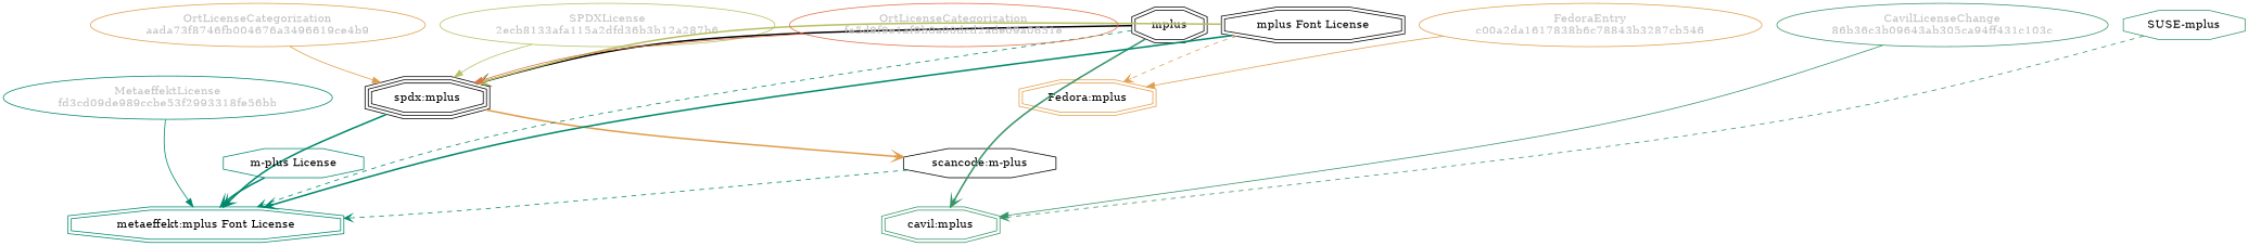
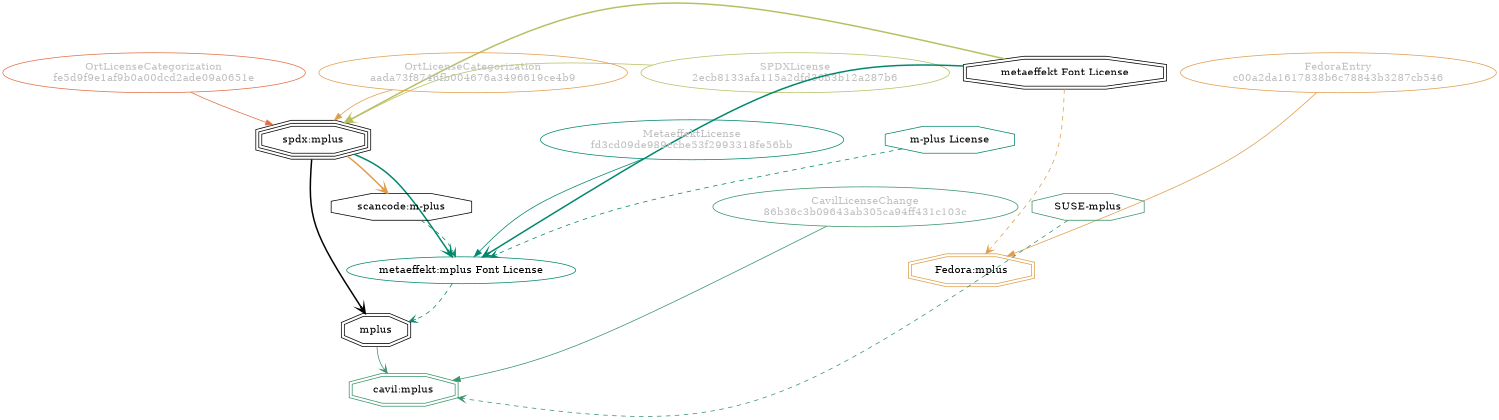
  strict digraph {
    splines=curved
    node [shape=ellipse]
    edge [color="#00876c" weight=0.5 arrowhead=vee]
    n1 [color="#b8bf62" fillcolor="beige;1" fontcolor=gray label="SPDXLicense\n2ecb8133afa115a2dfd36b3b12a287b6"]
    n2 [label="spdx:mplus" shape=tripleoctagon]
-   n3 [color="#00876c" label="metaeffekt:mplus Font License" shape=doubleoctagon]
+   n3 [color="#00876c" label="metaeffekt:mplus Font License"]
    n4 [label="scancode:m-plus" shape=octagon]
    n5 [color="#e09d4b" label="Fedora:mplus" shape=doubleoctagon]
    n6 [label=mplus shape=doubleoctagon]
    n7 [color="#379469" label="cavil:mplus" shape=doubleoctagon]
-   n8 [label="mplus Font License" shape=doubleoctagon]
+   n8 [label="metaeffekt Font License" shape=doubleoctagon]
    n9 [color="#e09d4b" fillcolor="beige;1" fontcolor=gray label="FedoraEntry\nc00a2da1617838b6c78843b3287cb546"]
    n10 [color="#e06f45" fillcolor="beige;1" fontcolor=gray label="OrtLicenseCategorization\nfe5d9f9e1af9b0a00dcd2ade09a0651e"]
    n11 [color="#e09d4b" fillcolor="beige;1" fontcolor=gray label="OrtLicenseCategorization\naada73f8746fb004676a3496619ce4b9"]
    n12 [color="#379469" fillcolor="beige;1" fontcolor=gray label="CavilLicenseChange\n86b36c3b09643ab305ca94ff431c103c"]
    n13 [color="#379469" label="SUSE-mplus" shape=octagon]
    n14 [color="#00876c" fillcolor="beige;1" fontcolor=gray label="MetaeffektLicense\nfd3cd09de989ccbe53f2993318fe56bb"]
    n15 [color="#00876c" label="m-plus License" shape=octagon]
    n1 -> n2 [color="#b8bf62" arrowhead=""]
    n2 -> n3 [style=bold weight=0.7]
    n2 -> n4 [color="#e09d4b" style=bold weight=0.7]
    n4 -> n3 [style=dashed]
    n6 -> n2 [style=bold weight=0.7 color=""]
-   n6 -> n3 [style=dashed]
-   n6 -> n7 [color="#379469" style=bold weight=0.7]
+   n3 -> n6 [style=dashed]
+   n6 -> n7 [color="#379469" style=solid weight=0.7]
    n8 -> n2 [color="#b8bf62" style=bold weight=0.7]
    n8 -> n3 [style=bold weight=0.7]
    n8 -> n5 [color="#e09d4b" style=dashed]
    n9 -> n5 [color="#e09d4b" arrowhead=""]
    n10 -> n2 [color="#e06f45" arrowhead=""]
    n11 -> n2 [color="#e09d4b" arrowhead=""]
    n12 -> n7 [color="#379469" arrowhead=""]
    n13 -> n7 [color="#379469" style=dashed]
    n14 -> n3 [arrowhead=""]
-   n15 -> n3 [style=bold]
+   n15 -> n3 [style=dashed]
  }
